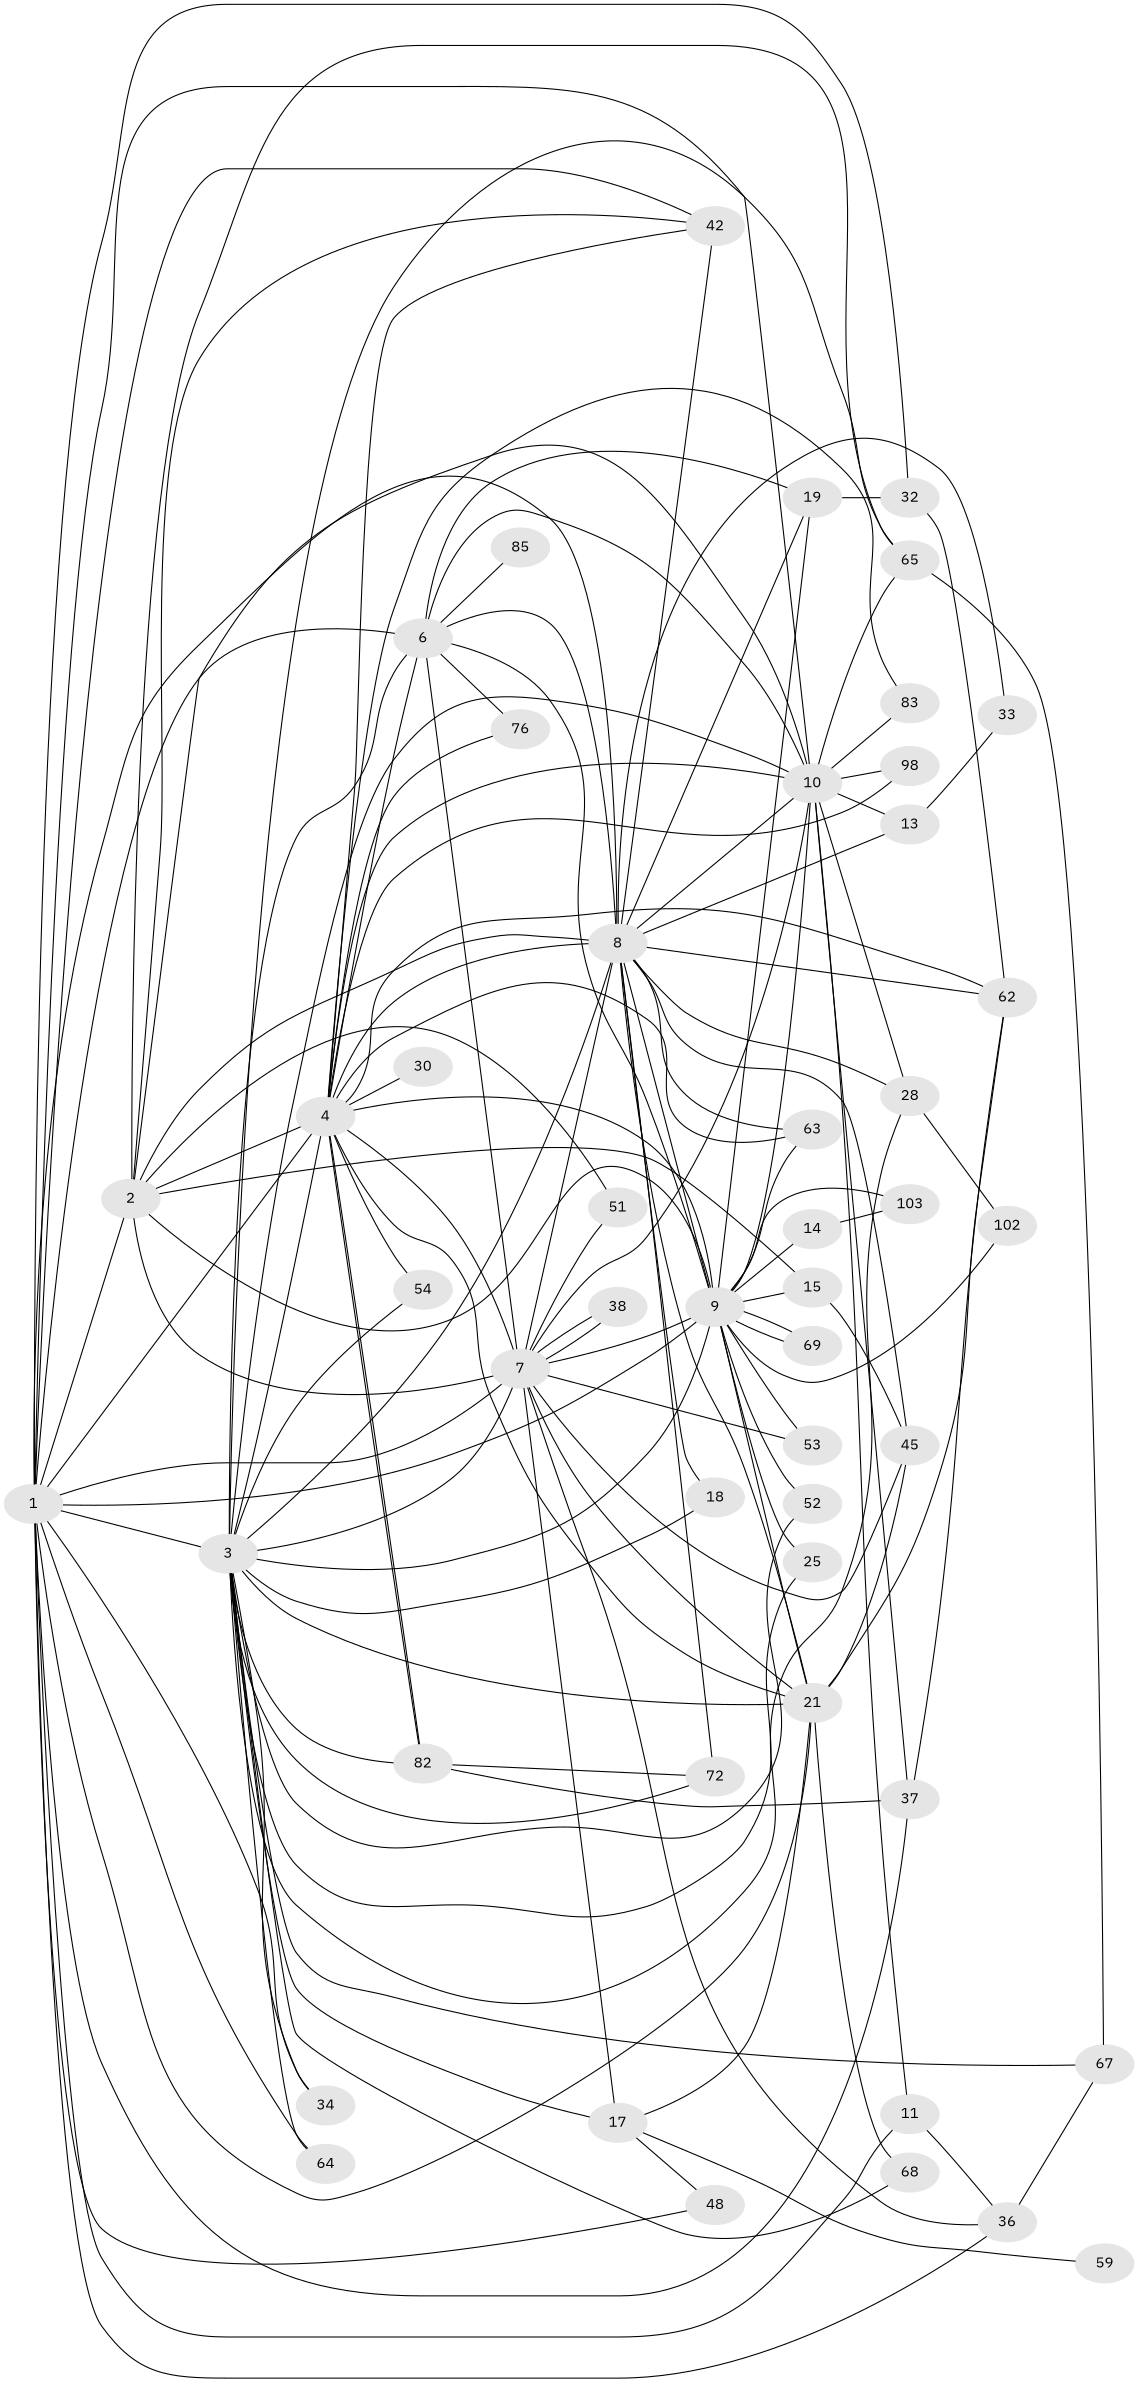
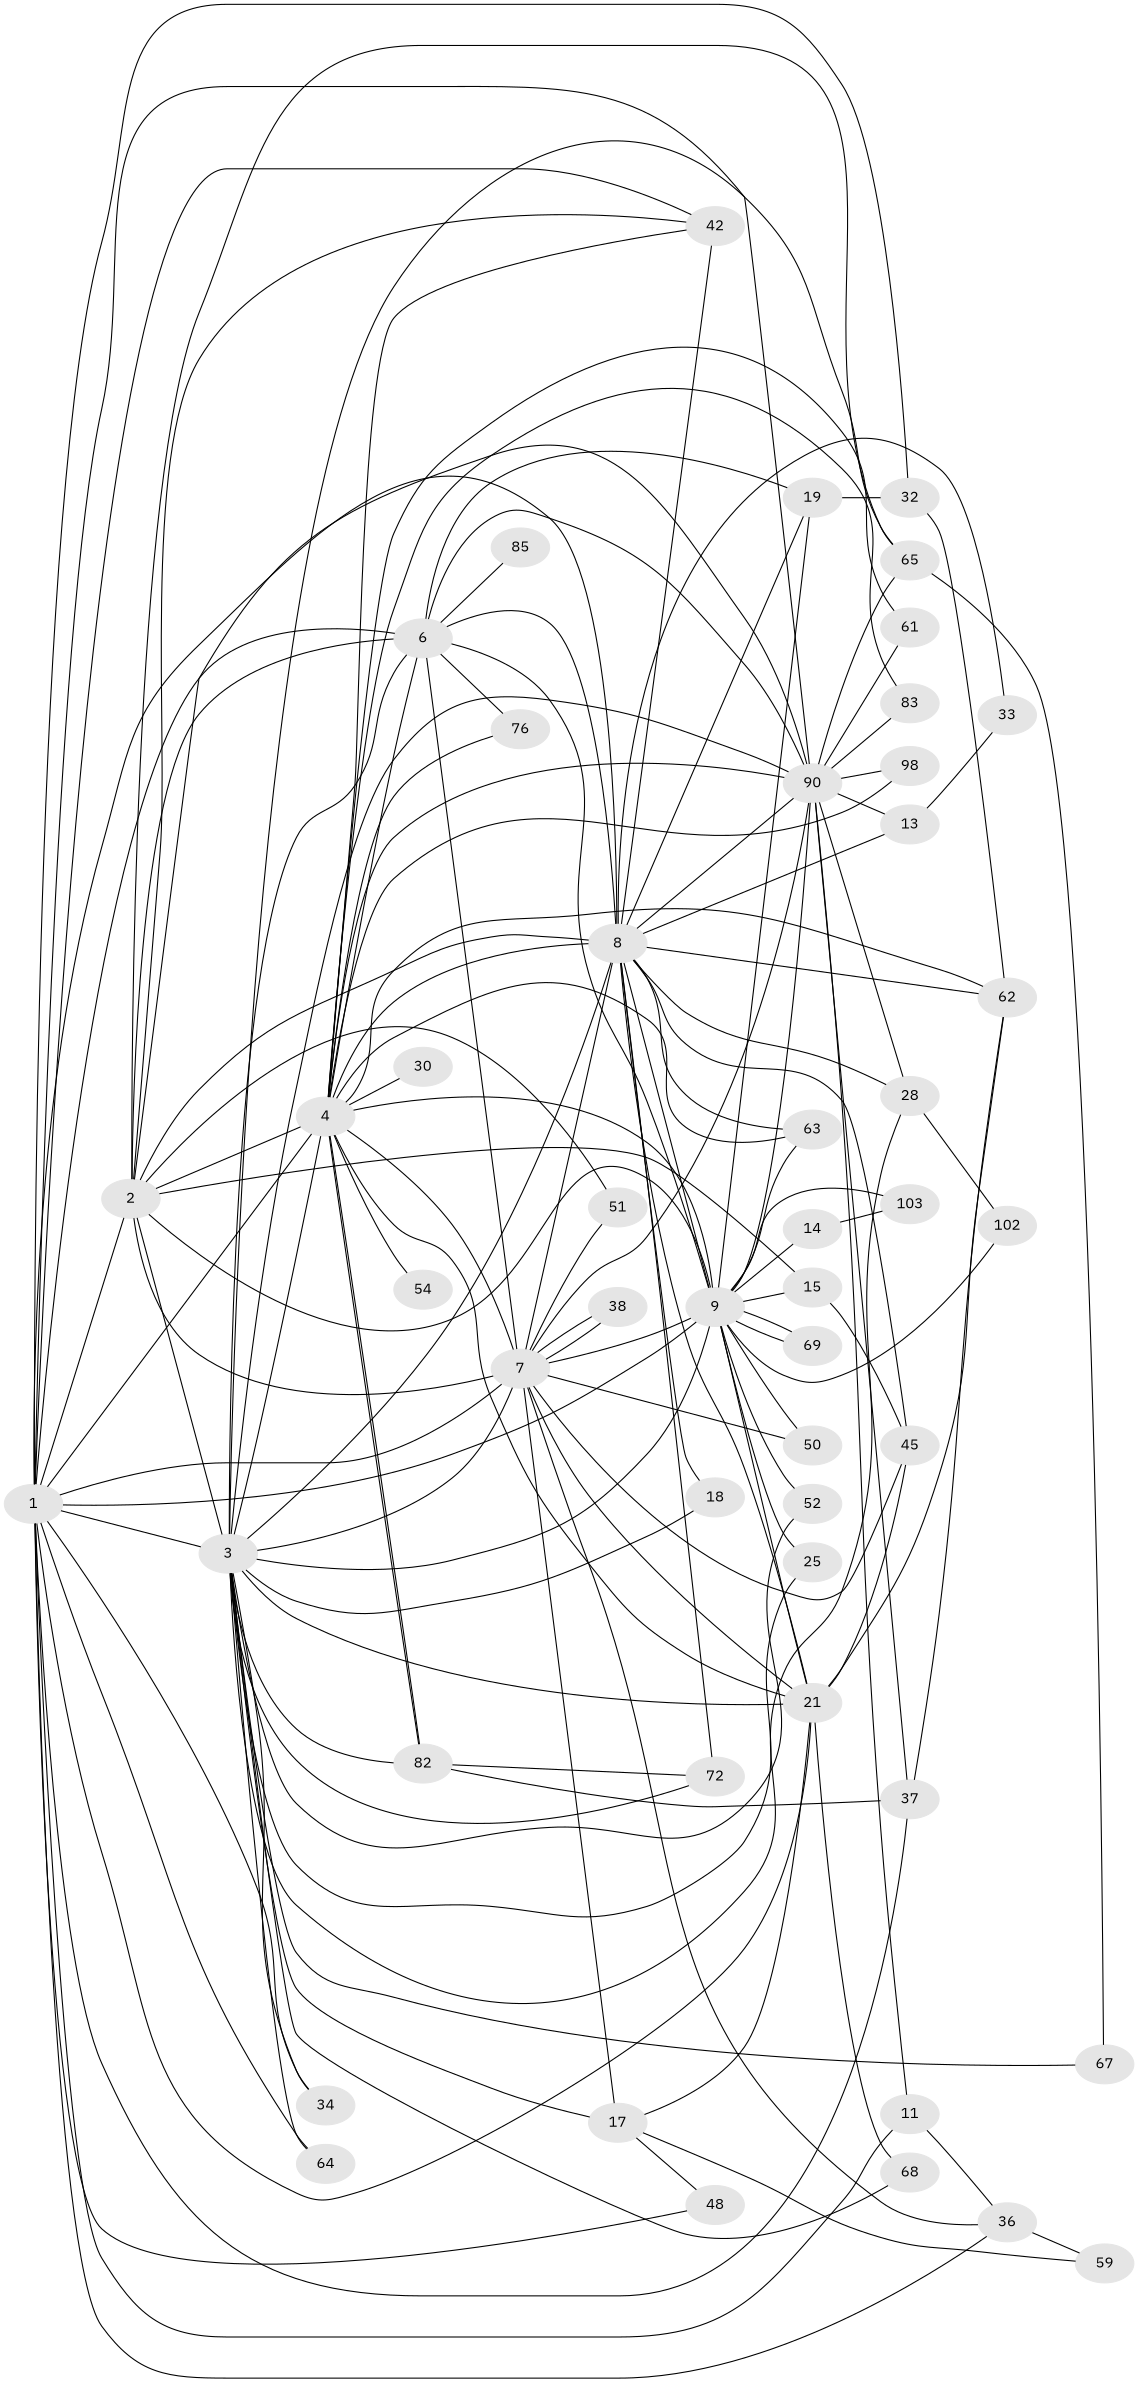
  graph {
    fontname="IBM Plex Sans"
    rankdir=LR
    node [color=gray90 fontname="IBM Plex Sans" style=filled]
    edge [fontname="IBM Plex Sans"]
    2 [super="+93+71+16"]
    3 [super="+5+50+27+90+94+101+81+75"]
    4 [super="+79+88+35+29+23+80+57"]
    6
    7 [super="+46+74+70"]
    8 [super="+20"]
    9 [super="+26"]
-   10 [super="+55"]
+   10 [super="+55" label=90]
    42 [super="+73"]
    15
    51
    65
    1
    11
    21 [super="+58+22+31"]
    32
    34
    36 [super="+44"]
    37 [super="+41"]
    48
    64
    n22 [label=82]
    17
    18
    25
    28 [super="+84"]
    52
    67
    68
    72
    30
    54
+   61
    n34 [label=62 super="+89+97"]
    76
    83
    98
    63
    19 [super="+43"]
    85
    38
    45 [super="+60"]
-   53
+   53 [label=50]
    13
    33
    14
    69
    102
    103
    59
-   54 -- 3 [weight=4]
+   2 -- 3 [weight=4]
    2 -- 4
+   2 -- 6
    2 -- 7
    2 -- 8 [weight=2]
    2 -- 9
    2 -- 10
    2 -- 42
    2 -- 15
    2 -- 51
    2 -- 65
    3 -- 4 [weight=3]
    3 -- 6 [weight=2]
    3 -- 7 [weight=5]
    3 -- 8 [weight=3]
    3 -- 9 [weight=4]
    3 -- 10 [weight=2]
    3 -- 65
    3 -- 21 [weight=3]
    3 -- 34 [weight=2]
    3 -- 64
    3 -- n22
    3 -- 17
    3 -- 18
    3 -- 25
    3 -- 28
    3 -- 52
    3 -- 67
    3 -- 68
    3 -- 72
    4 -- 6
    4 -- 7 [weight=4]
    4 -- 8 [weight=3]
    4 -- 9 [weight=2]
    4 -- 10 [weight=2]
    4 -- 42
    4 -- 21
    4 -- n22
    4 -- n22
    4 -- 30 [weight=2]
    4 -- 54 [weight=2]
+   4 -- 61
    4 -- n34
    4 -- 76
    4 -- 83
    4 -- 98
    4 -- 63
    6 -- 7
    6 -- 8
    6 -- 9
    6 -- 10
    6 -- 76
    6 -- 19
    6 -- 85
    7 -- 8 [weight=2]
    7 -- 9
    7 -- 10
    7 -- 51
    7 -- 21
    7 -- 36
    7 -- 17
    7 -- 38
    7 -- 38
    7 -- 45
    7 -- 53
    8 -- 9 [weight=2]
    8 -- 10
    8 -- 42
    8 -- 21 [weight=2]
    8 -- 18
    8 -- 28
    8 -- 72
    8 -- n34
    8 -- 63
    8 -- 19
    8 -- 45 [weight=2]
    8 -- 13
    8 -- 33
    9 -- 10 [weight=3]
    9 -- 15
    9 -- 21
    9 -- 25
    9 -- 52
    9 -- 63
    9 -- 19
    9 -- 53
    9 -- 14
    9 -- 69
    9 -- 69
    9 -- 102
    9 -- 103
    10 -- 65
    10 -- 11
    10 -- 37
    10 -- 28
+   10 -- 61
    10 -- 83
    10 -- 98
    10 -- 13
    15 -- 45
    65 -- 67
    1 -- 2 [weight=2]
    1 -- 3 [weight=2]
    1 -- 4
    1 -- 6
    1 -- 7
    1 -- 8
    1 -- 9
    1 -- 10
    1 -- 42
    1 -- 11
    1 -- 21
    1 -- 32
    1 -- 34
    1 -- 36
    1 -- 37
    1 -- 48
    1 -- 64
    11 -- 36
    21 -- 68
    21 -- n34
    21 -- 45
    32 -- n34
-   36 -- 67
+   36 -- 59
    37 -- n34
    n22 -- 37
    n22 -- 72
    17 -- 21
    17 -- 48
    17 -- 59
    28 -- 102
    19 -- 32
    13 -- 33
    14 -- 103
  }
